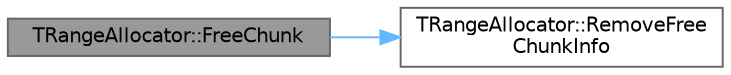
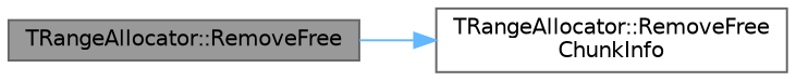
  digraph {
    rankdir=LR
    node [fontname=Helvetica fontsize=10 shape=box style=filled]
-   n1 [color=gray40 fillcolor=grey60 fontcolor=black height=0.2 label="TRangeAllocator::FreeChunk" width=0.4]
+   n1 [color=gray40 fillcolor=grey60 fontcolor=black height=0.2 label="TRangeAllocator::RemoveFree" width=0.4]
    n2 [color=grey40 fillcolor=white height=0.2 label="TRangeAllocator::RemoveFree\lChunkInfo" width=0.4]
    n1 -> n2 [color=steelblue1 fontname=Helvetica fontsize=10 labelfontname=Helvetica labelfontsize=10 style=solid]
  }
